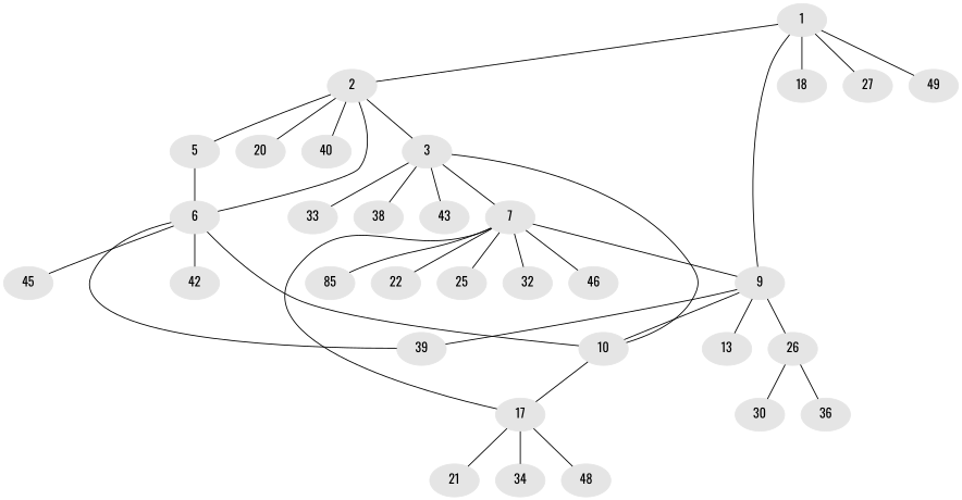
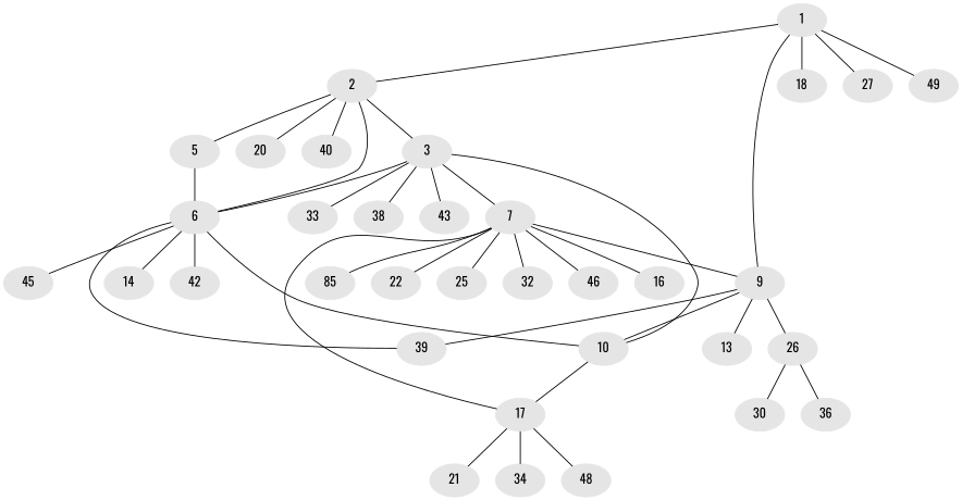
  graph {
    fontname=Oswald
    node [color=gray90 fontname=Oswald style=filled]
    edge [fontname=Oswald]
    1 [super="+27"]
    2 [super="+11"]
    9 [super="+19"]
    18 [super="+41"]
    n5 [label=27]
    49
    3 [super="+4"]
    5 [super="+8"]
    6 [super="+31"]
    20
    40
    10 [super="+51"]
    39
    13 [super="+29"]
    n15 [label=26 super="+50"]
    7 [super="+24"]
    33
    38
    43
+   14
    42 [super="+44"]
    45
    n23 [label=85]
+   16
    17 [super="+26"]
    22
    25 [super="+28"]
    32
    46 [super="+47"]
    21
    34
    48
    30
    36
    1 -- 2
    1 -- 9
    1 -- 18
    1 -- n5
    1 -- 49
    2 -- 3
    2 -- 5
    2 -- 6
    2 -- 20
    2 -- 40
    9 -- 10
    9 -- 39
    9 -- 13
    9 -- n15
+   3 -- 6
    3 -- 10
    3 -- 7
    3 -- 33
    3 -- 38
    3 -- 43
    5 -- 6
    6 -- 10
    6 -- 39
+   6 -- 14
    6 -- 42
    6 -- 45
    10 -- 17
    n15 -- 30
    n15 -- 36
    7 -- 9
    7 -- n23
+   7 -- 16
    7 -- 17
    7 -- 22
    7 -- 25
    7 -- 32
    7 -- 46
    17 -- 21
    17 -- 34
    17 -- 48
  }
